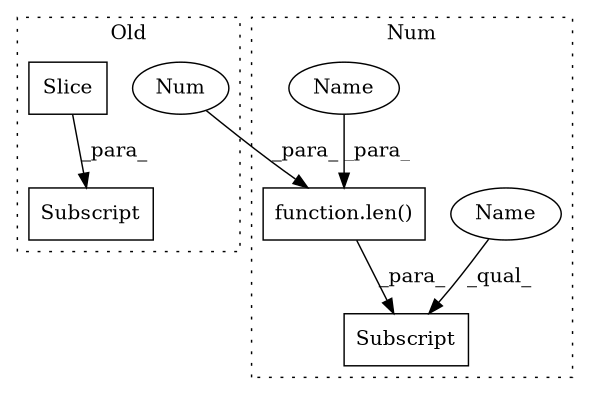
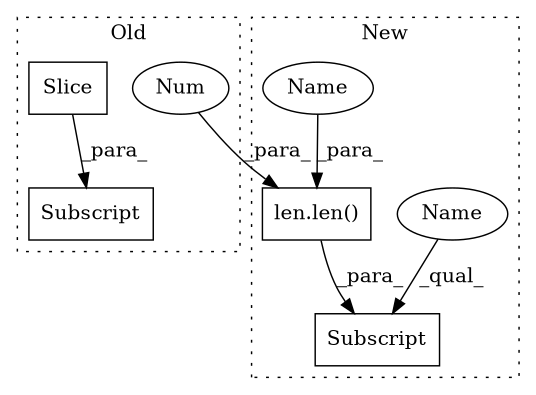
  digraph {
    node [a=63 l=11 shape=box]
    n1 [a=80 l=3 label=Slice s=3137]
    n2 [a=76 l=2 label=Num s=3138 shape=ellipse]
    n3 [l="8,0" label=Subscript s="3133,0"]
    n4 [l="18,0" label=Subscript s="3440,0"]
-   n5 [a=75 l="4,1" label="function.len()" s="3364,3379"]
+   n5 [a=75 l="4,1" label="len.len()" s="3364,3379"]
    n6 [a=87 label=Name s=3440 shape=ellipse]
    n7 [a=87 label=Name s=3368 shape=ellipse]
    subgraph cluster_1 {
      label=Old
      style=dotted
      n1
      n2
      n3
    }
    subgraph cluster_2 {
-     label=Num
+     label=New
      style=dotted
      n4
      n5
      n6
      n7
    }
    n1 -> n3 [label=_para_]
    n2 -> n5 [label=_para_]
    n5 -> n4 [label=_para_]
    n6 -> n4 [label=_qual_]
    n7 -> n5 [label=_para_]
  }
